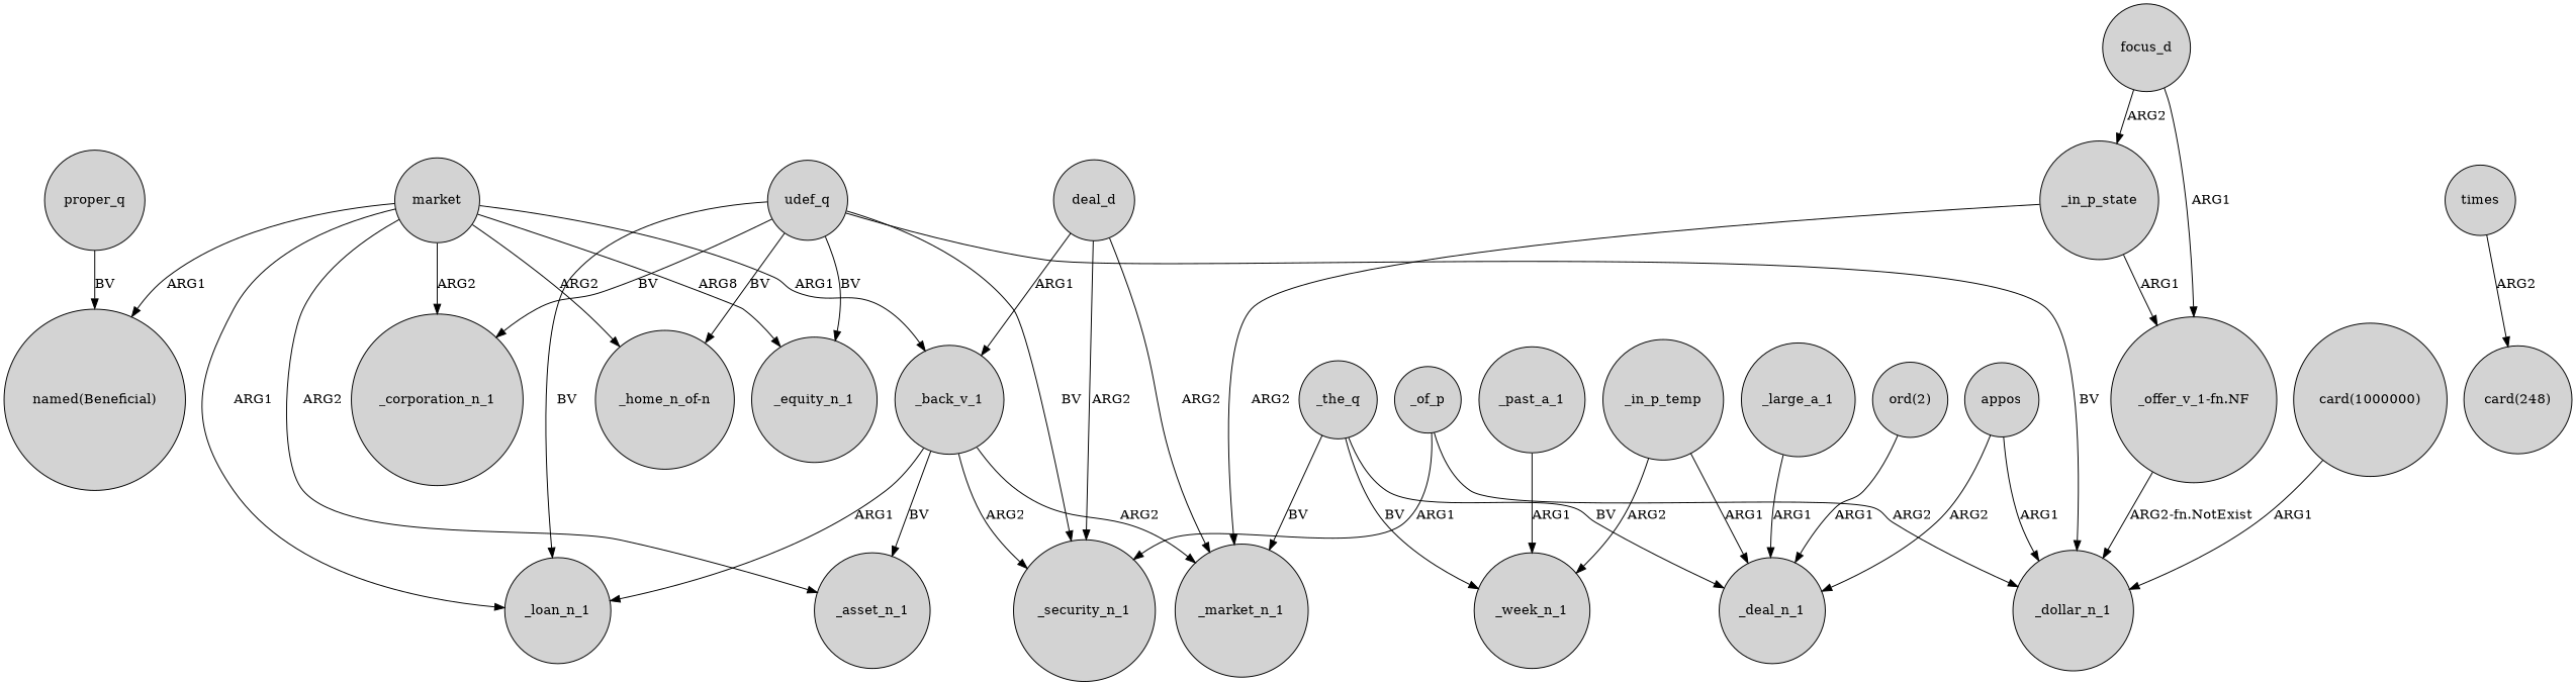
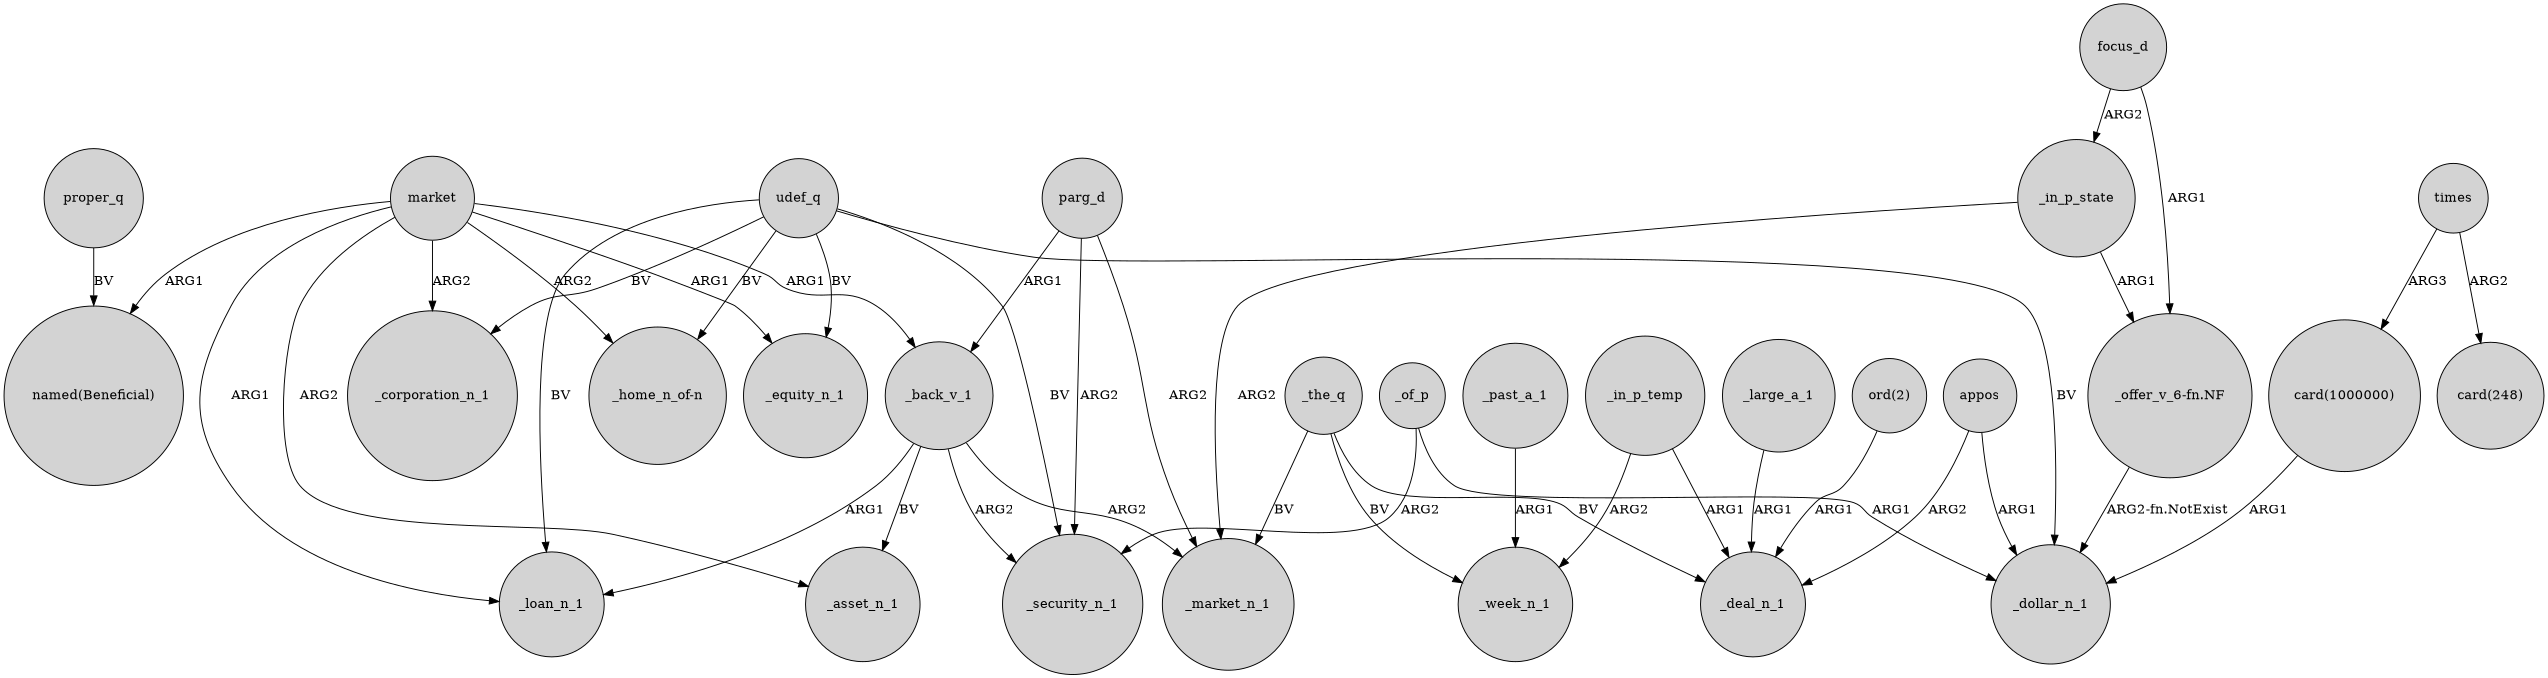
  digraph {
    node [shape=circle style=filled]
    "card(1000000)"
    _dollar_n_1
    _large_a_1
    _deal_n_1
-   "_offer_v_1-fn.NF"
+   "_offer_v_1-fn.NF" [label="_offer_v_6-fn.NF"]
    _past_a_1
    _week_n_1
    _in_p_state
    _market_n_1
    n10 [label=market]
    "named(Beneficial)"
    _loan_n_1
    _equity_n_1
    _corporation_n_1
    _back_v_1
    "_home_n_of-n"
    _asset_n_1
    _security_n_1
    proper_q
    _of_p
    _the_q
    udef_q
    focus_d
    _in_p_temp
-   parg_d [label=deal_d]
+   parg_d
    "ord(2)"
    times
    "card(248)"
    appos
    "card(1000000)" -> _dollar_n_1 [label=ARG1]
    _large_a_1 -> _deal_n_1 [label=ARG1]
    "_offer_v_1-fn.NF" -> _dollar_n_1 [label="ARG2-fn.NotExist"]
    _past_a_1 -> _week_n_1 [label=ARG1]
    _in_p_state -> "_offer_v_1-fn.NF" [label=ARG1]
    _in_p_state -> _market_n_1 [label=ARG2]
    n10 -> "named(Beneficial)" [label=ARG1]
    n10 -> _loan_n_1 [label=ARG1]
-   n10 -> _equity_n_1 [label=ARG8]
+   n10 -> _equity_n_1 [label=ARG1]
    n10 -> _corporation_n_1 [label=ARG2]
    n10 -> _back_v_1 [label=ARG1]
    n10 -> "_home_n_of-n" [label=ARG2]
    n10 -> _asset_n_1 [label=ARG2]
    _back_v_1 -> _market_n_1 [label=ARG2]
    _back_v_1 -> _loan_n_1 [label=ARG1]
    _back_v_1 -> _asset_n_1 [label=BV]
    _back_v_1 -> _security_n_1 [label=ARG2]
    proper_q -> "named(Beneficial)" [label=BV]
-   _of_p -> _dollar_n_1 [label=ARG2]
-   _of_p -> _security_n_1 [label=ARG1]
+   _of_p -> _dollar_n_1 [label=ARG1]
+   _of_p -> _security_n_1 [label=ARG2]
    _the_q -> _deal_n_1 [label=BV]
    _the_q -> _week_n_1 [label=BV]
    _the_q -> _market_n_1 [label=BV]
    udef_q -> _dollar_n_1 [label=BV]
    udef_q -> _loan_n_1 [label=BV]
    udef_q -> _equity_n_1 [label=BV]
    udef_q -> _corporation_n_1 [label=BV]
    udef_q -> "_home_n_of-n" [label=BV]
    udef_q -> _security_n_1 [label=BV]
    focus_d -> "_offer_v_1-fn.NF" [label=ARG1]
    focus_d -> _in_p_state [label=ARG2]
    _in_p_temp -> _deal_n_1 [label=ARG1]
    _in_p_temp -> _week_n_1 [label=ARG2]
    parg_d -> _market_n_1 [label=ARG2]
    parg_d -> _back_v_1 [label=ARG1]
    parg_d -> _security_n_1 [label=ARG2]
    "ord(2)" -> _deal_n_1 [label=ARG1]
+   times -> "card(1000000)" [label=ARG3]
    times -> "card(248)" [label=ARG2]
    appos -> _dollar_n_1 [label=ARG1]
    appos -> _deal_n_1 [label=ARG2]
  }
